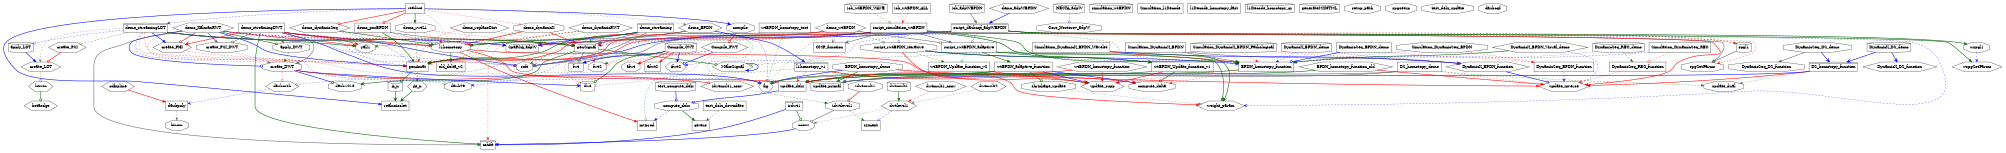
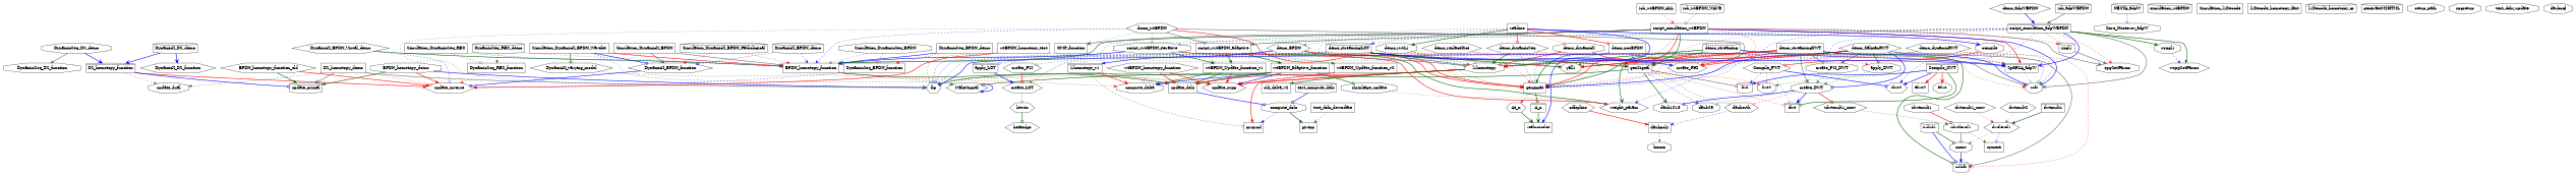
  digraph {
    node [shape=hexagon]
    edge [arrowhead=odot color=darkgreen style=bold]
    DynamicSeq_BPDN_demo [shape=box]
    DynamicSeq_BPDN_function [shape=box]
    BPDN_homotopy_function [shape=box]
    update_inverse
    compute_delta [shape=octagon]
    update_delx [shape=box]
    update_supp
    compute_delx [shape=octagon]
    DynamicSeq_DS_demo [shape=octagon]
    DynamicSeq_DS_function [shape=octagon]
    DS_homotopy_function [shape=cylinder]
    update_primal [shape=cylinder]
    update_dual [shape=octagon]
    Simulation_DynamicSeq_BPDN [shape=octagon]
    DynamicX_BPDN_Visual_demo
    DynamicX_BPDN_demo [shape=cylinder]
    DynamicX_BPDN_function
    DynamicX_DS_demo [shape=cylinder]
    DynamicX_DS_function
+   DynamicX_varying_model
    MakeSignal
    Simulation_DynamicX_BPDN [shape=box]
    Simulation_DynamicX_BPDN_Pathological [shape=cylinder]
    Simulation_DynamicX_BPDN_Wavelet [shape=box]
    BPDN_homotopy_demo [shape=octagon]
    fig
    mvprod [shape=box]
    givens [shape=box]
    BPDN_homotopy_function_old
    DS_homotopy_demo [shape=box]
-   script_simulation_adpWBPDN [shape=cylinder label=script_daubcqf_adpWBPDN]
+   script_simulation_adpWBPDN [shape=cylinder]
    demo_adpWBPDN
    script_rwtBPDN_adaptive [shape=box]
    genAmat [shape=box]
    genSignal [shape=cylinder]
    weight_param
    SpaRSA_adpW [shape=cylinder]
    soft [shape=octagon]
    spgSetParms [shape=octagon]
    spgl1 [shape=cylinder]
    wspgSetParms
    wspgl1 [shape=octagon]
    ifwt2
    wtBPDN_Update_function_v1 [shape=box]
    wtBPDN_Update_function_v2 [shape=box]
    wtBPDN_adaptive_function [shape=box]
    A_n [shape=cylinder]
    At_n
    daub1018 [shape=octagon]
    n50 [label=daub29 shape=octagon]
    dauborth
    fwt [shape=cylinder]
    fwt2 [shape=octagon]
    ifwt [shape=cylinder]
    demo_wtBPDN
    script_rwtBPDN_iterative [shape=octagon]
    OMP_function [shape=box]
    shrinkage_update [shape=octagon]
    realnoiselet [shape=box]
    daubpoly [shape=box]
    job_adpWBPDN [shape=cylinder]
    job_wtBPDN_ALL [shape=box]
    script_simulation_wtBPDN [shape=box]
    yall1 [shape=octagon]
    job_wtBPDN_WAVE [shape=cylinder]
    wtBPDN_homotopy_function
    wtBPDN_homotopy_test [shape=box]
    compile [shape=octagon]
    Compile_FWT
    demo_BPDN
    l1homotopy [shape=octagon]
    l1homotopy_v1 [shape=cylinder]
    n73 [label=old_delta_v2 shape=box]
    demo_KalmanRWT
    create_PHI
    apply_DWT [shape=octagon]
    create_DWT [shape=octagon]
    create_PSI_DWT [shape=octagon]
    cshift [shape=cylinder]
    idwtmult1_conv
    idwtlevel1 [shape=octagon]
    demo_dynamicRWT
    demo_dynamicSeq
    demo_dynamicX [shape=octagon]
    demo_posBPDN [shape=box]
    demo_replaceDict
    demo_rwtL1 [shape=octagon]
    demo_streaming [shape=cylinder]
    demo_streamingDWT [shape=box]
    demo_streamingLOT [shape=cylinder]
    apply_LOT [shape=cylinder]
    create_LOT
    create_PSI
    lotwin
    betaedge
    DynamicSeq_REC_demo [shape=cylinder]
    DynamicSeq_REC_function [shape=box]
    Simulation_DynamicSeq_REC [shape=box]
    readme [shape=box]
    NESTA_adpW [shape=cylinder]
    Core_Nesterov_adpW [shape=octagon]
    binom [shape=octagon]
    test_compute_delx [shape=cylinder]
    test_delx_downdate [shape=box]
    Compile_CWT [shape=cylinder]
    afwt [shape=octagon]
    afwt2 [shape=box]
    cconv [shape=octagon]
    cdfspline
    symext [shape=box]
    dwtlevel1
    dwtmult1 [shape=cylinder]
    dwtmult1_conv
    dwtmult2
    idwtmult1 [shape=octagon]
    irdwt1 [shape=cylinder]
    simulation_wtBPDN [shape=cylinder]
    Simulation_l1Decode [shape=box]
    l1Decode_homotopy_fast [shape=box]
    l1Decode_homotopy_qr [shape=cylinder]
    generateM2HTML [shape=cylinder]
    setup_path [shape=octagon]
    spgsetup [shape=octagon]
    test_delx_update [shape=octagon]
    daubcqf [shape=octagon]
    DynamicSeq_BPDN_demo -> DynamicSeq_BPDN_function [arrowhead=normal color=red style=dashed]
    DynamicSeq_BPDN_demo -> BPDN_homotopy_function [color=blue]
    DynamicSeq_BPDN_function -> update_inverse [arrowhead=vee color=blue style=dashed]
    BPDN_homotopy_function -> compute_delta [arrowhead=vee color=red style=dashed]
    BPDN_homotopy_function -> update_delx [arrowhead=vee]
    BPDN_homotopy_function -> update_supp [color=red style=dashed]
    update_delx -> compute_delx [color=blue]
    compute_delx -> mvprod [arrowhead=normal color=blue style=dashed]
    compute_delx -> givens [arrowhead=normal]
    DynamicSeq_DS_demo -> DynamicSeq_DS_function [arrowhead=normal color=gray40]
    DynamicSeq_DS_demo -> DS_homotopy_function [arrowhead=vee color=blue]
    DS_homotopy_function -> update_inverse [arrowhead=normal color=red]
    DS_homotopy_function -> update_primal [color=blue]
    DS_homotopy_function -> update_dual [arrowhead=normal color=gray40 style=dashed]
    Simulation_DynamicSeq_BPDN -> DynamicSeq_BPDN_function [color=red style=dashed]
    Simulation_DynamicSeq_BPDN -> BPDN_homotopy_function [arrowhead=vee color=gray40 style=dashed]
    DynamicX_BPDN_Visual_demo -> BPDN_homotopy_function [arrowhead=normal]
    DynamicX_BPDN_Visual_demo -> update_inverse [color=blue style=dashed]
    DynamicX_BPDN_demo -> BPDN_homotopy_function [arrowhead=vee color=blue style=dashed]
    DynamicX_BPDN_demo -> DynamicX_BPDN_function [arrowhead=vee color=blue style=dashed]
    DynamicX_BPDN_function -> update_inverse [color=blue]
    DynamicX_DS_demo -> DS_homotopy_function [arrowhead=vee color=blue]
    DynamicX_DS_demo -> DynamicX_DS_function [arrowhead=vee color=blue]
+   DynamicX_varying_model -> MakeSignal [arrowhead=normal style=dashed]
    MakeSignal -> MakeSignal [arrowhead=normal color=blue]
    Simulation_DynamicX_BPDN -> BPDN_homotopy_function [arrowhead=normal color=gray40]
    Simulation_DynamicX_BPDN -> DynamicX_BPDN_function [arrowhead=vee color=gray40]
    Simulation_DynamicX_BPDN_Pathological -> BPDN_homotopy_function [arrowhead=normal color=red style=dashed]
    Simulation_DynamicX_BPDN_Pathological -> DynamicX_BPDN_function [arrowhead=normal color=red style=dashed]
    Simulation_DynamicX_BPDN_Wavelet -> BPDN_homotopy_function [arrowhead=normal color=red]
    Simulation_DynamicX_BPDN_Wavelet -> DynamicX_BPDN_function [color=blue]
+   Simulation_DynamicX_BPDN_Wavelet -> DynamicX_varying_model
    Simulation_DynamicX_BPDN_Wavelet -> MakeSignal [style=dashed]
    BPDN_homotopy_demo -> update_inverse [arrowhead=normal color=red]
    BPDN_homotopy_demo -> update_primal [arrowhead=normal]
    BPDN_homotopy_demo -> fig [arrowhead=vee color=blue]
    BPDN_homotopy_function_old -> update_inverse [arrowhead=normal color=red]
    BPDN_homotopy_function_old -> update_primal [arrowhead=normal]
    DS_homotopy_demo -> update_inverse [color=red style=dashed]
    DS_homotopy_demo -> update_primal [arrowhead=vee color=gray40]
    DS_homotopy_demo -> update_dual [arrowhead=normal style=dashed]
    DS_homotopy_demo -> fig [arrowhead=normal color=gray40]
    script_simulation_adpWBPDN -> BPDN_homotopy_function [arrowhead=normal style=dashed]
    script_simulation_adpWBPDN -> script_rwtBPDN_adaptive [style=dashed]
    script_simulation_adpWBPDN -> genAmat [arrowhead=normal color=gray40 style=dashed]
    script_simulation_adpWBPDN -> genSignal [arrowhead=normal color=blue style=dashed]
    script_simulation_adpWBPDN -> weight_param [arrowhead=vee color=blue style=dashed]
    script_simulation_adpWBPDN -> SpaRSA_adpW [arrowhead=vee color=blue]
    script_simulation_adpWBPDN -> soft [arrowhead=vee color=gray40]
    script_simulation_adpWBPDN -> spgSetParms [arrowhead=vee color=red style=dashed]
    script_simulation_adpWBPDN -> spgl1 [style=dashed]
    script_simulation_adpWBPDN -> wspgSetParms [arrowhead=normal]
    script_simulation_adpWBPDN -> wspgl1 [arrowhead=normal]
    script_simulation_adpWBPDN -> ifwt2 [arrowhead=normal color=blue style=dashed]
    demo_adpWBPDN -> script_simulation_adpWBPDN [arrowhead=normal color=blue]
    script_rwtBPDN_adaptive -> weight_param [arrowhead=normal]
    script_rwtBPDN_adaptive -> wtBPDN_Update_function_v1 [arrowhead=normal]
    script_rwtBPDN_adaptive -> wtBPDN_Update_function_v2 [style=dashed]
    script_rwtBPDN_adaptive -> wtBPDN_adaptive_function [arrowhead=normal]
    genAmat -> A_n
    genAmat -> At_n [arrowhead=normal color=red style=dashed]
    genSignal -> MakeSignal
    genSignal -> daub1018 [arrowhead=vee]
    genSignal -> n50 [arrowhead=vee color=blue style=dashed]
    genSignal -> dauborth [style=dashed]
    genSignal -> fwt [color=gray40]
    genSignal -> fwt2 [arrowhead=vee color=red style=dashed]
    genSignal -> ifwt [color=red style=dashed]
    SpaRSA_adpW -> soft [color=gray40 style=dashed]
    spgl1 -> spgSetParms [arrowhead=normal color=gray40]
    wspgl1 -> wspgSetParms [arrowhead=vee color=blue style=dashed]
    wtBPDN_Update_function_v1 -> compute_delta
    wtBPDN_Update_function_v1 -> update_delx
    wtBPDN_Update_function_v1 -> update_supp [arrowhead=normal color=red]
    wtBPDN_Update_function_v2 -> update_delx [color=blue style=dashed]
    wtBPDN_Update_function_v2 -> update_supp [arrowhead=vee color=red]
    wtBPDN_adaptive_function -> compute_delta [arrowhead=vee color=blue]
    wtBPDN_adaptive_function -> update_delx
    wtBPDN_adaptive_function -> update_supp [arrowhead=normal color=blue]
    wtBPDN_adaptive_function -> fig
    wtBPDN_adaptive_function -> shrinkage_update
    A_n -> realnoiselet [arrowhead=vee]
    At_n -> realnoiselet [arrowhead=vee]
    dauborth -> daubpoly [arrowhead=vee color=blue style=dashed]
    demo_wtBPDN -> BPDN_homotopy_function [arrowhead=vee color=blue style=dashed]
    demo_wtBPDN -> fig [color=gray40 style=dashed]
    demo_wtBPDN -> script_rwtBPDN_adaptive [color=gray40]
    demo_wtBPDN -> genAmat [arrowhead=vee color=red]
    demo_wtBPDN -> genSignal [color=gray40]
    demo_wtBPDN -> script_rwtBPDN_iterative [style=dashed]
    demo_wtBPDN -> OMP_function [arrowhead=vee color=gray40 style=dashed]
    script_rwtBPDN_iterative -> BPDN_homotopy_function [arrowhead=vee color=blue]
    script_rwtBPDN_iterative -> weight_param [arrowhead=normal color=red]
    script_rwtBPDN_iterative -> wtBPDN_Update_function_v1 [arrowhead=vee]
    script_rwtBPDN_iterative -> wtBPDN_Update_function_v2 [arrowhead=normal style=dashed]
    shrinkage_update -> weight_param [arrowhead=normal color=gray40 style=dashed]
    daubpoly -> binom [arrowhead=normal color=gray40 style=dashed]
    job_adpWBPDN -> script_simulation_adpWBPDN [arrowhead=normal color=gray40]
    job_wtBPDN_ALL -> script_simulation_wtBPDN [arrowhead=vee color=red style=dashed]
    script_simulation_wtBPDN -> BPDN_homotopy_function [arrowhead=vee]
    script_simulation_wtBPDN -> script_rwtBPDN_adaptive [arrowhead=normal color=gray40]
    script_simulation_wtBPDN -> genAmat [arrowhead=vee color=red]
    script_simulation_wtBPDN -> genSignal [arrowhead=vee color=red style=dashed]
    script_simulation_wtBPDN -> weight_param [arrowhead=vee]
    script_simulation_wtBPDN -> SpaRSA_adpW [arrowhead=normal color=red]
    script_simulation_wtBPDN -> soft [color=blue]
    script_simulation_wtBPDN -> spgSetParms [arrowhead=vee color=gray40]
    script_simulation_wtBPDN -> spgl1 [arrowhead=normal color=red style=dashed]
    script_simulation_wtBPDN -> script_rwtBPDN_iterative [color=blue style=dashed]
    script_simulation_wtBPDN -> OMP_function [arrowhead=vee color=gray40]
    script_simulation_wtBPDN -> yall1 [arrowhead=vee style=dashed]
    job_wtBPDN_WAVE -> script_simulation_wtBPDN [style=dashed]
    wtBPDN_homotopy_function -> compute_delta [color=gray40 style=dashed]
    wtBPDN_homotopy_function -> update_delx [arrowhead=normal color=red]
    wtBPDN_homotopy_function -> update_supp [arrowhead=normal color=red]
    wtBPDN_homotopy_test -> update_inverse [arrowhead=normal color=red]
    wtBPDN_homotopy_test -> fig [style=dashed]
    wtBPDN_homotopy_test -> yall1 [color=gray40 style=dashed]
    compile -> Compile_FWT [color=red]
    Compile_FWT -> ifwt2 [color=blue]
    Compile_FWT -> fwt [arrowhead=vee color=blue style=dashed]
    Compile_FWT -> fwt2 [color=red style=dashed]
    Compile_FWT -> ifwt [color=gray40 style=dashed]
    demo_BPDN -> fig [color=blue style=dashed]
    demo_BPDN -> genAmat [arrowhead=normal color=red]
    demo_BPDN -> genSignal [arrowhead=normal color=gray40 style=dashed]
    demo_BPDN -> l1homotopy [color=gray40]
    demo_BPDN -> l1homotopy_v1 [arrowhead=normal color=blue]
    l1homotopy -> update_delx [arrowhead=normal color=red]
    l1homotopy -> update_supp [arrowhead=vee color=red]
    l1homotopy -> mvprod [arrowhead=normal color=red]
    l1homotopy -> n73 [arrowhead=normal]
    l1homotopy_v1 -> compute_delta [arrowhead=vee color=red]
    l1homotopy_v1 -> update_delx [arrowhead=vee color=red style=dashed]
    l1homotopy_v1 -> update_supp [style=dashed]
    l1homotopy_v1 -> mvprod [style=dashed]
    demo_KalmanRWT -> fig [arrowhead=vee color=gray40 style=dashed]
    demo_KalmanRWT -> genAmat [arrowhead=normal color=blue]
    demo_KalmanRWT -> genSignal [arrowhead=normal color=red style=dashed]
    demo_KalmanRWT -> SpaRSA_adpW [arrowhead=vee color=red style=dashed]
    demo_KalmanRWT -> soft [color=blue style=dashed]
    demo_KalmanRWT -> yall1 [arrowhead=normal color=red]
    demo_KalmanRWT -> l1homotopy [color=blue style=dashed]
    demo_KalmanRWT -> create_PHI [color=red]
    demo_KalmanRWT -> apply_DWT
    demo_KalmanRWT -> create_DWT [color=blue]
    demo_KalmanRWT -> create_PSI_DWT [arrowhead=normal color=gray40]
    demo_KalmanRWT -> cshift [arrowhead=vee color=gray40]
    create_PHI -> genAmat [arrowhead=normal color=red style=dashed]
    apply_DWT -> create_DWT [arrowhead=vee style=dashed]
    create_DWT -> daub1018 [color=blue]
    create_DWT -> n50 [style=dashed]
    create_DWT -> dauborth [color=red style=dashed]
    create_DWT -> ifwt [arrowhead=vee color=blue]
    create_DWT -> idwtmult1_conv [color=red]
    create_PSI_DWT -> create_DWT [arrowhead=normal color=gray40 style=dashed]
    idwtmult1_conv -> idwtlevel1 [arrowhead=normal style=dashed]
    idwtlevel1 -> cconv [color=gray40]
    idwtlevel1 -> symext [arrowhead=vee style=dashed]
    demo_dynamicRWT -> genAmat [arrowhead=vee style=dashed]
    demo_dynamicRWT -> genSignal [arrowhead=vee style=dashed]
    demo_dynamicRWT -> SpaRSA_adpW [arrowhead=vee style=dashed]
    demo_dynamicRWT -> soft [arrowhead=vee style=dashed]
    demo_dynamicRWT -> l1homotopy [arrowhead=normal color=red style=dashed]
    demo_dynamicRWT -> cshift [arrowhead=vee color=red style=dashed]
    demo_dynamicSeq -> genAmat [color=blue style=dashed]
    demo_dynamicSeq -> genSignal [color=red style=dashed]
    demo_dynamicSeq -> l1homotopy [arrowhead=normal]
    demo_dynamicX -> genAmat [style=dashed]
    demo_dynamicX -> genSignal [arrowhead=vee color=red]
    demo_dynamicX -> l1homotopy [color=red]
    demo_posBPDN -> genAmat [arrowhead=normal]
    demo_posBPDN -> genSignal [color=gray40]
    demo_posBPDN -> l1homotopy [color=blue style=dashed]
    demo_replaceDict -> genAmat [arrowhead=normal color=red style=dashed]
    demo_replaceDict -> genSignal [arrowhead=normal color=gray40 style=dashed]
    demo_replaceDict -> l1homotopy [color=red style=dashed]
    demo_rwtL1 -> genAmat [style=dashed]
    demo_rwtL1 -> genSignal [arrowhead=normal color=red style=dashed]
    demo_rwtL1 -> l1homotopy [arrowhead=normal color=red style=dashed]
    demo_streaming -> fig [style=dashed]
    demo_streaming -> genAmat
    demo_streaming -> genSignal [arrowhead=vee color=gray40]
    demo_streaming -> SpaRSA_adpW [color=blue]
    demo_streaming -> soft [arrowhead=vee color=gray40]
    demo_streaming -> l1homotopy [arrowhead=normal]
    demo_streamingDWT -> fig [color=blue]
    demo_streamingDWT -> genAmat [arrowhead=normal color=blue style=dashed]
    demo_streamingDWT -> genSignal [style=dashed]
    demo_streamingDWT -> SpaRSA_adpW [arrowhead=normal color=gray40 style=dashed]
    demo_streamingDWT -> soft [color=blue]
    demo_streamingDWT -> yall1 [arrowhead=normal color=red]
    demo_streamingDWT -> l1homotopy [arrowhead=vee color=red]
    demo_streamingDWT -> create_PHI [arrowhead=vee color=red]
    demo_streamingDWT -> apply_DWT [arrowhead=vee color=red style=dashed]
    demo_streamingDWT -> create_DWT [arrowhead=vee color=gray40]
    demo_streamingDWT -> create_PSI_DWT [color=gray40]
    demo_streamingDWT -> cshift
    demo_streamingLOT -> fig [color=blue style=dashed]
    demo_streamingLOT -> genAmat [arrowhead=normal color=red style=dashed]
    demo_streamingLOT -> genSignal [arrowhead=normal]
    demo_streamingLOT -> SpaRSA_adpW [arrowhead=vee color=blue]
    demo_streamingLOT -> soft [arrowhead=normal color=red style=dashed]
    demo_streamingLOT -> yall1 [arrowhead=normal]
    demo_streamingLOT -> l1homotopy [color=gray40]
    demo_streamingLOT -> create_PHI [arrowhead=normal color=blue]
    demo_streamingLOT -> apply_LOT [color=blue style=dashed]
    demo_streamingLOT -> create_LOT [arrowhead=vee color=gray40 style=dashed]
    demo_streamingLOT -> create_PSI [style=dashed]
    apply_LOT -> create_LOT [arrowhead=normal color=blue]
    create_LOT -> lotwin [style=dashed]
    create_PSI -> create_LOT [color=red]
    lotwin -> betaedge
    DynamicSeq_REC_demo -> BPDN_homotopy_function [color=gray40 style=dashed]
    DynamicSeq_REC_demo -> DynamicSeq_REC_function [arrowhead=normal style=dashed]
    DynamicSeq_REC_function -> update_inverse [arrowhead=vee color=red style=dashed]
    Simulation_DynamicSeq_REC -> BPDN_homotopy_function [color=blue style=dashed]
    Simulation_DynamicSeq_REC -> DynamicSeq_REC_function [color=red style=dashed]
    readme -> realnoiselet [arrowhead=normal color=blue]
    readme -> compile [arrowhead=vee color=blue]
    readme -> demo_BPDN [arrowhead=vee color=gray40 style=dashed]
    readme -> l1homotopy [color=gray40 style=dashed]
    readme -> demo_dynamicSeq [color=red]
    readme -> demo_dynamicX [color=red style=dashed]
    readme -> demo_posBPDN [color=red]
    readme -> demo_rwtL1 [arrowhead=normal]
    readme -> demo_streamingLOT [arrowhead=vee color=blue style=dashed]
    NESTA_adpW -> Core_Nesterov_adpW [color=blue style=dashed]
    test_compute_delx -> compute_delx [color=blue]
    test_delx_downdate -> givens [arrowhead=vee style=dashed]
    Compile_CWT -> ifwt2 [arrowhead=normal color=blue]
    Compile_CWT -> fwt [arrowhead=normal color=blue]
    Compile_CWT -> fwt2 [arrowhead=normal style=dashed]
    Compile_CWT -> ifwt
    Compile_CWT -> afwt [arrowhead=vee color=red]
    Compile_CWT -> afwt2 [arrowhead=normal color=red]
    cconv -> cshift [arrowhead=normal color=blue]
    cdfspline -> daubpoly [arrowhead=normal color=red]
    dwtlevel1 -> cconv [arrowhead=normal color=gray40 style=dashed]
    dwtlevel1 -> symext [color=blue style=dashed]
    dwtmult1 -> dwtlevel1 [arrowhead=normal]
    dwtmult1_conv -> dwtlevel1 [arrowhead=normal color=red style=dashed]
    dwtmult2 -> dwtlevel1 [arrowhead=vee color=gray40 style=dashed]
    idwtmult1 -> idwtlevel1 [color=red]
    irdwt1 -> cshift [color=blue]
    irdwt1 -> cconv
  }
